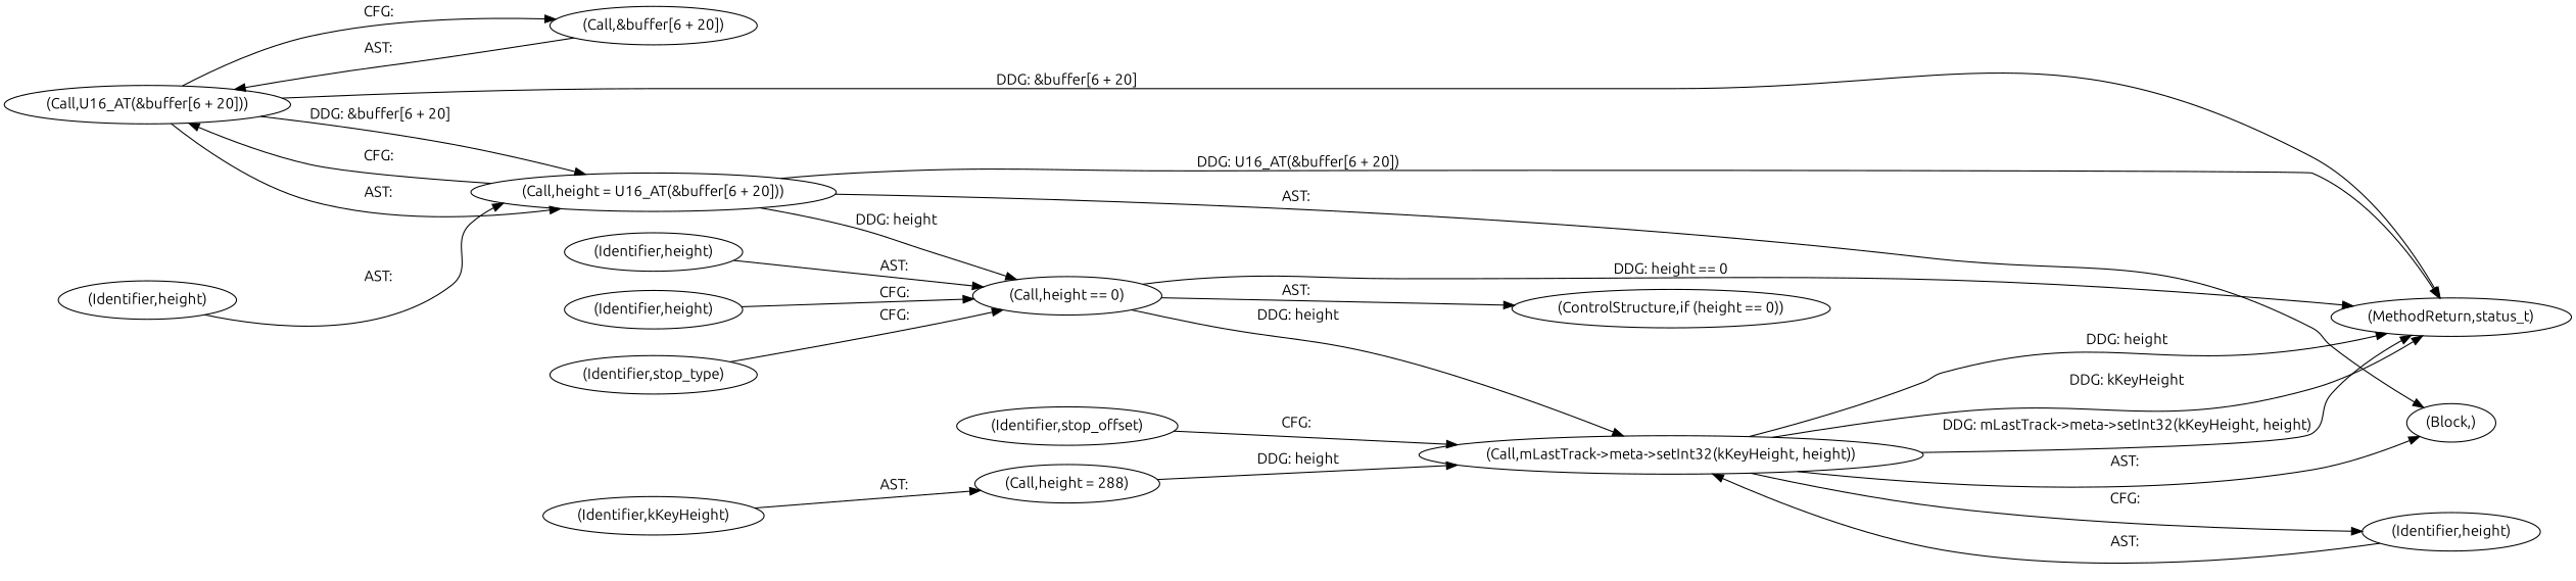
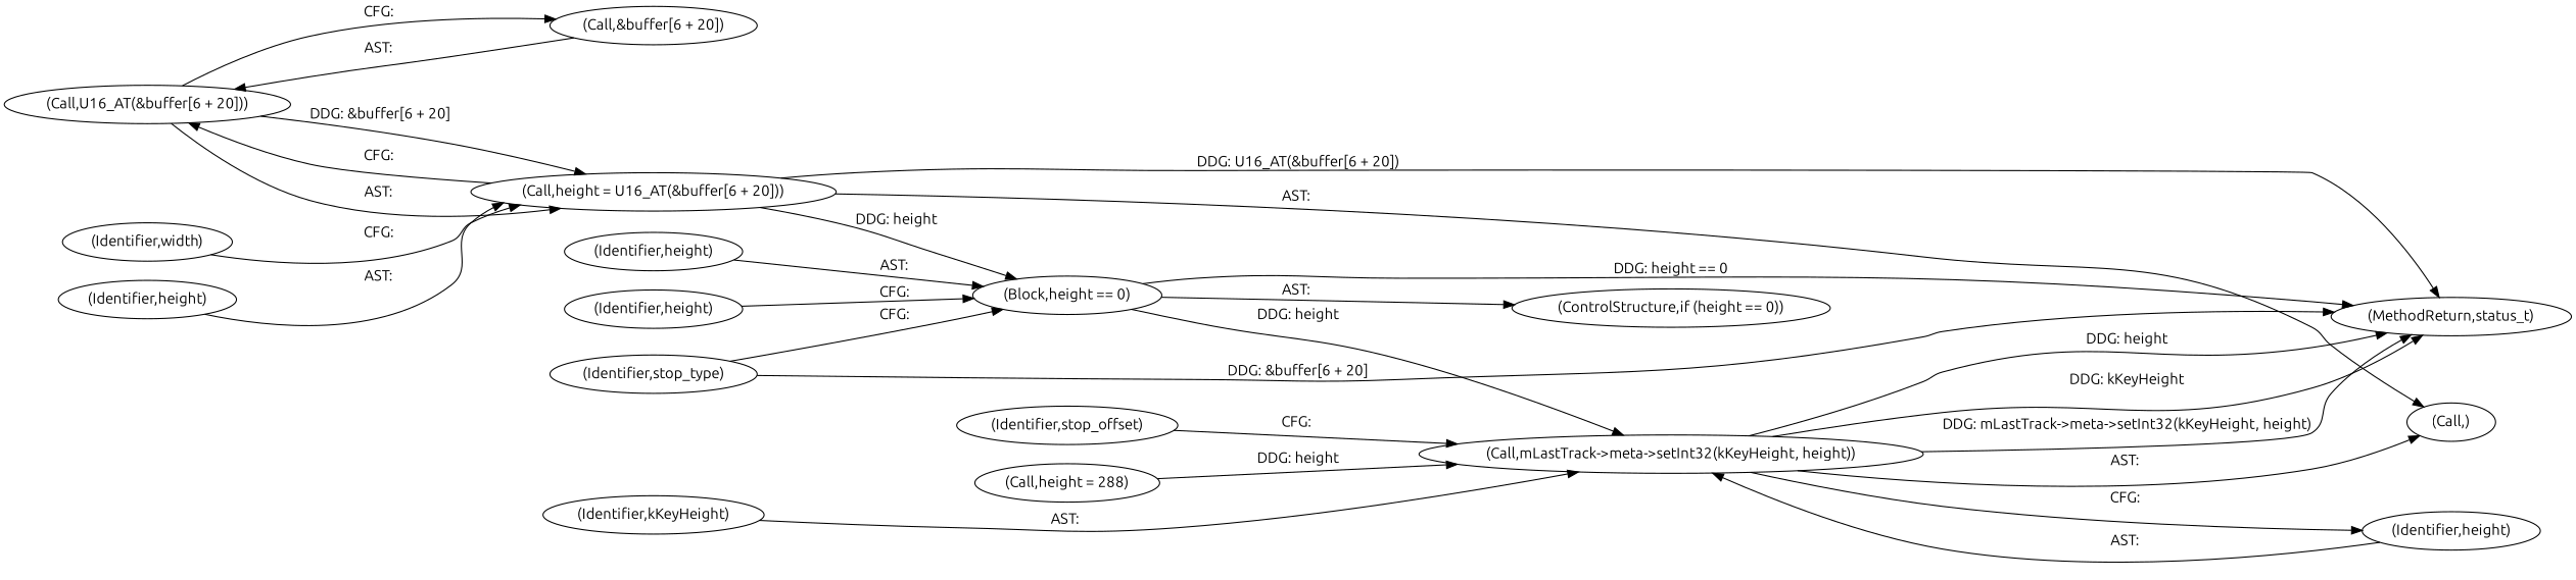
  digraph {
    fontname=Ubuntu
    rankdir=LR
    node [fontname=Ubuntu]
    edge [fontname=Ubuntu]
    n1 [label="(Call,U16_AT(&buffer[6 + 20]))"]
    n2 [label="(Call,height = U16_AT(&buffer[6 + 20]))"]
    n3 [label="(MethodReturn,status_t)"]
    n4 [label="(Call,&buffer[6 + 20])"]
-   n5 [label="(Call,height == 0)"]
-   n6 [label="(Block,)"]
+   n5 [label="(Block,height == 0)"]
+   n6 [label="(Call,)"]
    n7 [label="(Call,mLastTrack->meta->setInt32(kKeyHeight, height))"]
    n8 [label="(ControlStructure,if (height == 0))"]
    n9 [label="(Identifier,height)"]
+   n10 [label="(Identifier,width)"]
    n11 [label="(Identifier,stop_offset)"]
    n12 [label="(Identifier,height)"]
    n13 [label="(Identifier,height)"]
    n14 [label="(Call,height = 288)"]
    n15 [label="(Identifier,height)"]
    n16 [label="(Identifier,stop_type)"]
    n17 [label="(Identifier,kKeyHeight)"]
    n1 -> n2 [label="AST: "]
    n1 -> n2 [label="DDG: &buffer[6 + 20]"]
-   n1 -> n3 [label="DDG: &buffer[6 + 20]"]
+   n16 -> n3 [label="DDG: &buffer[6 + 20]"]
    n1 -> n4 [label="CFG: "]
    n2 -> n1 [label="CFG: "]
    n2 -> n3 [label="DDG: U16_AT(&buffer[6 + 20])"]
    n2 -> n5 [label="DDG: height"]
    n2 -> n6 [label="AST: "]
    n4 -> n1 [label="AST: "]
    n5 -> n3 [label="DDG: height == 0"]
    n5 -> n7 [label="DDG: height"]
    n5 -> n8 [label="AST: "]
    n7 -> n3 [label="DDG: kKeyHeight"]
    n7 -> n3 [label="DDG: mLastTrack->meta->setInt32(kKeyHeight, height)"]
    n7 -> n3 [label="DDG: height"]
    n7 -> n6 [label="AST: "]
    n7 -> n9 [label="CFG: "]
    n9 -> n7 [label="AST: "]
+   n10 -> n2 [label="CFG: "]
    n11 -> n7 [label="CFG: "]
    n12 -> n2 [label="AST: "]
    n13 -> n5 [label="AST: "]
    n14 -> n7 [label="DDG: height"]
    n15 -> n5 [label="CFG: "]
    n16 -> n5 [label="CFG: "]
-   n17 -> n14 [label="AST: "]
+   n17 -> n7 [label="AST: "]
  }
